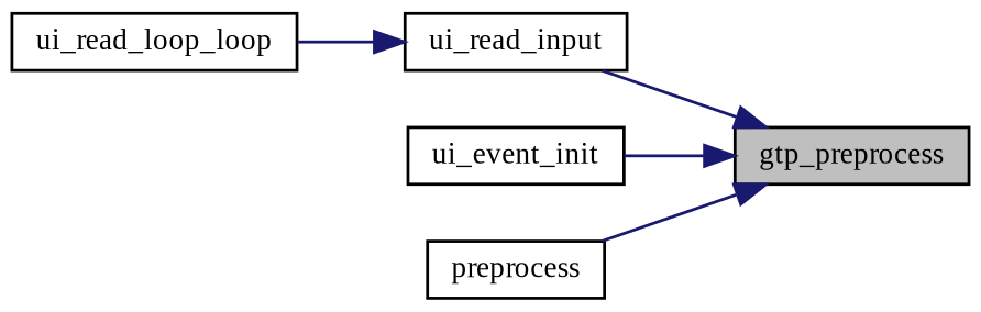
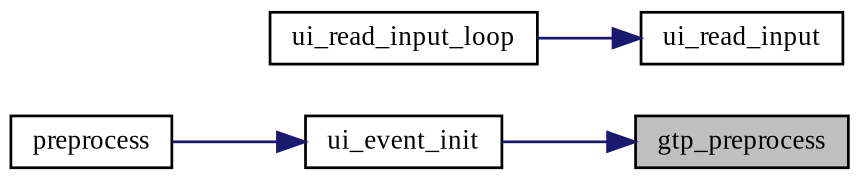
  digraph {
    fontname="Liberation Serif"
    rankdir=RL
    node [color=black fontname="Liberation Serif" fontsize=10 shape=record]
    edge [color=midnightblue dir=back fontname="Liberation Serif" fontsize=10 labelfontname=FreeSans labelfontsize=10 style=solid]
    n1 [fillcolor=grey75 fontcolor=black height=0.2 label=gtp_preprocess style=filled width=0.4]
    n2 [height=0.2 label=ui_read_input width=0.4]
    n3 [height=0.2 label=ui_event_init width=0.4]
-   n4 [height=0.2 label=ui_read_loop_loop width=0.4]
+   n4 [height=0.2 label=ui_read_input_loop width=0.4]
    n5 [height=0.2 label=preprocess width=0.4]
-   n1 -> n2
    n1 -> n3
    n2 -> n4
-   n1 -> n5
+   n3 -> n5
  }
